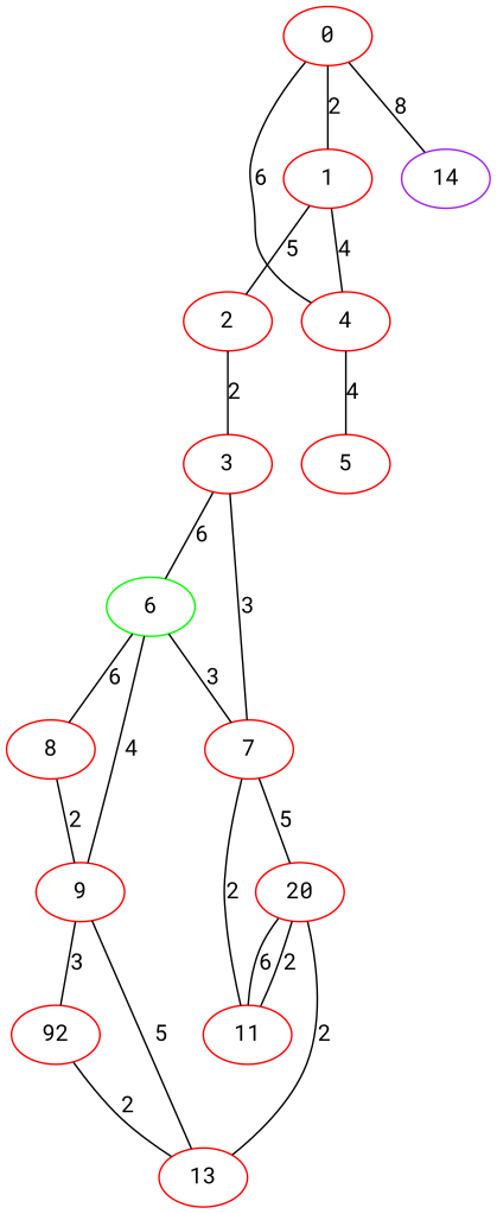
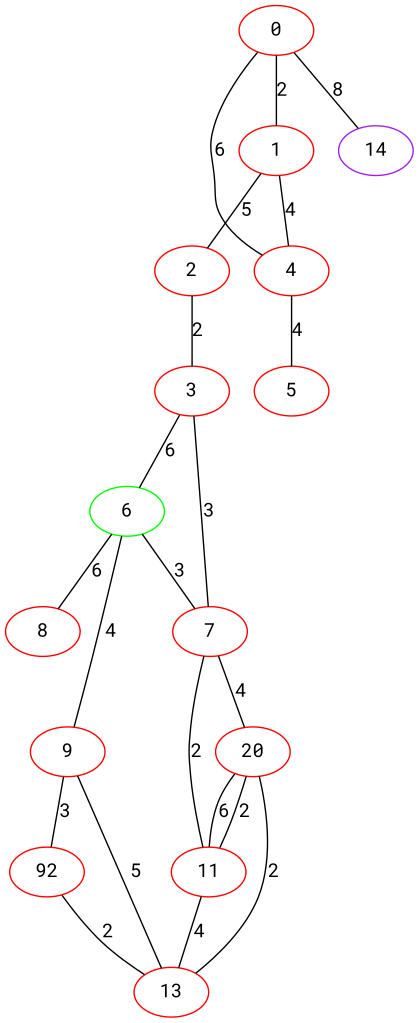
  graph {
    fontname="Roboto Mono"
    node [color=red fontname="Roboto Mono" weight=1]
    edge [fontname="Roboto Mono"]
    0
    1
    4
    14 [color=purple weight=4]
    2
    5
    3
    6 [color=green weight=2]
    7
    8
    9
    n12 [label=20]
    11
    n14 [label=92]
    13
    0 -- 1 [label=2]
    0 -- 4 [label=6]
    0 -- 14 [label=8]
    1 -- 4 [label=4]
    1 -- 2 [label=5]
    4 -- 5 [label=4]
    2 -- 3 [label=2]
    3 -- 6 [label=6]
    3 -- 7 [label=3]
    6 -- 7 [label=3]
    6 -- 8 [label=6]
    6 -- 9 [label=4]
-   7 -- n12 [label=5]
+   7 -- n12 [label=4]
    7 -- 11 [label=2]
-   8 -- 9 [label=2]
    9 -- n14 [label=3]
    9 -- 13 [label=5]
    n12 -- 11 [label=2]
    n12 -- 11 [label=6]
    n12 -- 13 [label=2]
+   11 -- 13 [label=4]
    n14 -- 13 [label=2]
  }
